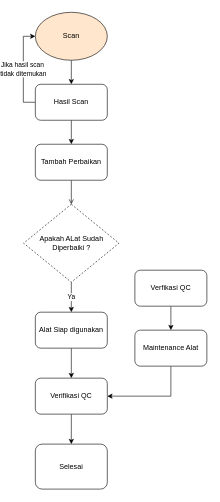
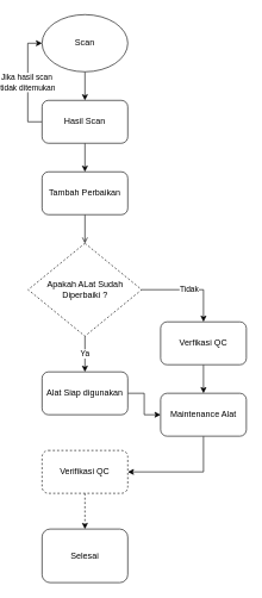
  <mxCell id="0" />
  <mxCell id="1" parent="0" />
  <mxCell id="2" value="" style="edgeStyle=orthogonalEdgeStyle;rounded=0;orthogonalLoop=1;jettySize=auto;html=1;" edge="1" parent="1" source="3" target="6"><mxGeometry relative="1" as="geometry" /></mxCell>
- <mxCell id="3" value="Scan" style="ellipse;whiteSpace=wrap;html=1;fillColor=#ffe6cc;" vertex="1" parent="1"><mxGeometry x="40" y="20" width="120" height="80" as="geometry" /></mxCell>
+ <mxCell id="3" value="Scan" style="ellipse;whiteSpace=wrap;html=1;" vertex="1" parent="1"><mxGeometry x="40" y="20" width="120" height="80" as="geometry" /></mxCell>
  <mxCell id="4" value="" style="edgeStyle=orthogonalEdgeStyle;rounded=0;orthogonalLoop=1;jettySize=auto;html=1;" edge="1" parent="1" source="6" target="8"><mxGeometry relative="1" as="geometry" /></mxCell>
  <mxCell id="5" value="Jika hasil scan&amp;nbsp;&lt;div&gt;tidak ditemukan&lt;/div&gt;" style="edgeStyle=orthogonalEdgeStyle;rounded=0;orthogonalLoop=1;jettySize=auto;html=1;entryX=0;entryY=0.5;entryDx=0;entryDy=0;" edge="1" parent="1" source="6" target="3"><mxGeometry relative="1" as="geometry"><Array as="points"><mxPoint x="20" y="170" /><mxPoint x="20" y="60" /></Array></mxGeometry></mxCell>
  <mxCell id="6" value="Hasil Scan" style="rounded=1;whiteSpace=wrap;html=1;" vertex="1" parent="1"><mxGeometry x="40" y="140" width="120" height="60" as="geometry" /></mxCell>
  <mxCell id="7" value="" style="edgeStyle=orthogonalEdgeStyle;rounded=0;orthogonalLoop=1;jettySize=auto;html=1;endArrow=open;" edge="1" parent="1" source="8" target="11"><mxGeometry relative="1" as="geometry" /></mxCell>
  <mxCell id="8" value="Tambah Perbaikan" style="rounded=1;whiteSpace=wrap;html=1;" vertex="1" parent="1"><mxGeometry x="40" y="240" width="120" height="60" as="geometry" /></mxCell>
+ <mxCell id="9" value="Tidak" style="edgeStyle=orthogonalEdgeStyle;rounded=0;orthogonalLoop=1;jettySize=auto;html=1;exitX=1;exitY=0.5;exitDx=0;exitDy=0;" edge="1" parent="1" source="11" target="13"><mxGeometry relative="1" as="geometry"><Array as="points"><mxPoint x="266" y="405" /></Array></mxGeometry></mxCell>
  <mxCell id="10" value="Ya" style="edgeStyle=orthogonalEdgeStyle;rounded=0;orthogonalLoop=1;jettySize=auto;html=1;exitX=0.5;exitY=1;exitDx=0;exitDy=0;" edge="1" parent="1" source="11" target="15"><mxGeometry relative="1" as="geometry" /></mxCell>
  <mxCell id="11" value="Apakah ALat Sudah Diperbaiki ?" style="rhombus;whiteSpace=wrap;html=1;dashed=1;" vertex="1" parent="1"><mxGeometry x="20.5" y="340" width="159" height="130" as="geometry" /></mxCell>
  <mxCell id="12" value="" style="edgeStyle=orthogonalEdgeStyle;rounded=0;orthogonalLoop=1;jettySize=auto;html=1;" edge="1" parent="1" source="13" target="17"><mxGeometry relative="1" as="geometry" /></mxCell>
  <mxCell id="13" value="Verfikasi QC" style="rounded=1;whiteSpace=wrap;html=1;" vertex="1" parent="1"><mxGeometry x="206" y="450" width="120" height="60" as="geometry" /></mxCell>
- <mxCell id="14" value="" style="edgeStyle=orthogonalEdgeStyle;rounded=0;orthogonalLoop=1;jettySize=auto;html=1;" edge="1" parent="1" source="15" target="19"><mxGeometry relative="1" as="geometry" /></mxCell>
+ <mxCell id="14" value="" style="edgeStyle=orthogonalEdgeStyle;rounded=0;orthogonalLoop=1;jettySize=auto;html=1;" edge="1" parent="1" source="15" target="17"><mxGeometry relative="1" as="geometry" /></mxCell>
  <mxCell id="15" value="Alat Siap digunakan" style="rounded=1;whiteSpace=wrap;html=1;" vertex="1" parent="1"><mxGeometry x="40" y="520" width="120" height="60" as="geometry" /></mxCell>
  <mxCell id="16" style="edgeStyle=orthogonalEdgeStyle;rounded=0;orthogonalLoop=1;jettySize=auto;html=1;exitX=0.5;exitY=1;exitDx=0;exitDy=0;entryX=1;entryY=0.5;entryDx=0;entryDy=0;" edge="1" parent="1" source="17" target="19"><mxGeometry relative="1" as="geometry" /></mxCell>
  <mxCell id="17" value="Maintenance Alat" style="rounded=1;whiteSpace=wrap;html=1;" vertex="1" parent="1"><mxGeometry x="206" y="550" width="120" height="60" as="geometry" /></mxCell>
- <mxCell id="18" value="" style="edgeStyle=none;rounded=0;orthogonalLoop=1;jettySize=auto;html=1;" edge="1" parent="1" source="19" target="20"><mxGeometry relative="1" as="geometry" /></mxCell>
- <mxCell id="19" value="Verifikasi QC" style="rounded=1;whiteSpace=wrap;html=1;" vertex="1" parent="1"><mxGeometry x="40" y="630" width="120" height="60" as="geometry" /></mxCell>
+ <mxCell id="18" value="" style="edgeStyle=none;rounded=0;orthogonalLoop=1;jettySize=auto;html=1;dashed=1;" edge="1" parent="1" source="19" target="20"><mxGeometry relative="1" as="geometry" /></mxCell>
+ <mxCell id="19" value="Verifikasi QC" style="rounded=1;whiteSpace=wrap;html=1;dashed=1;" vertex="1" parent="1"><mxGeometry x="40" y="630" width="120" height="60" as="geometry" /></mxCell>
  <mxCell id="20" value="Selesai" style="whiteSpace=wrap;html=1;rounded=1;" vertex="1" parent="1"><mxGeometry x="40" y="740" width="120" height="75" as="geometry" /></mxCell>
